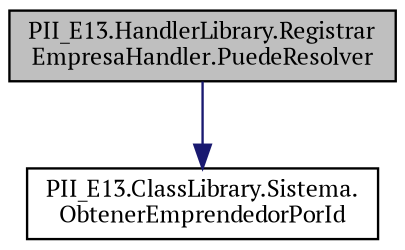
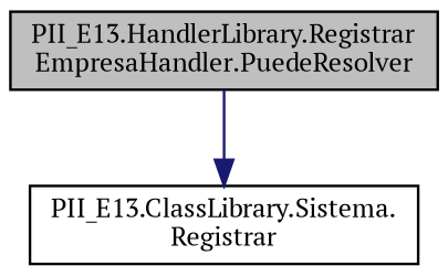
  digraph {
    rankdir=TB
    fontname="PT Serif"
    node [color=black fontname="PT Serif" fontsize=10 shape=record style=filled]
    n1 [fillcolor=grey75 fontcolor=black height=0.2 label="PII_E13.HandlerLibrary.Registrar\lEmpresaHandler.PuedeResolver" width=0.4]
-   n2 [fillcolor=white height=0.2 label="PII_E13.ClassLibrary.Sistema.\lObtenerEmprendedorPorId" width=0.4]
+   n2 [fillcolor=white height=0.2 label="PII_E13.ClassLibrary.Sistema.\lRegistrar" width=0.4]
    n1 -> n2 [color=midnightblue fontname="PT Serif" fontsize=10 labelfontname=Helvetica labelfontsize=10 style=solid]
  }
